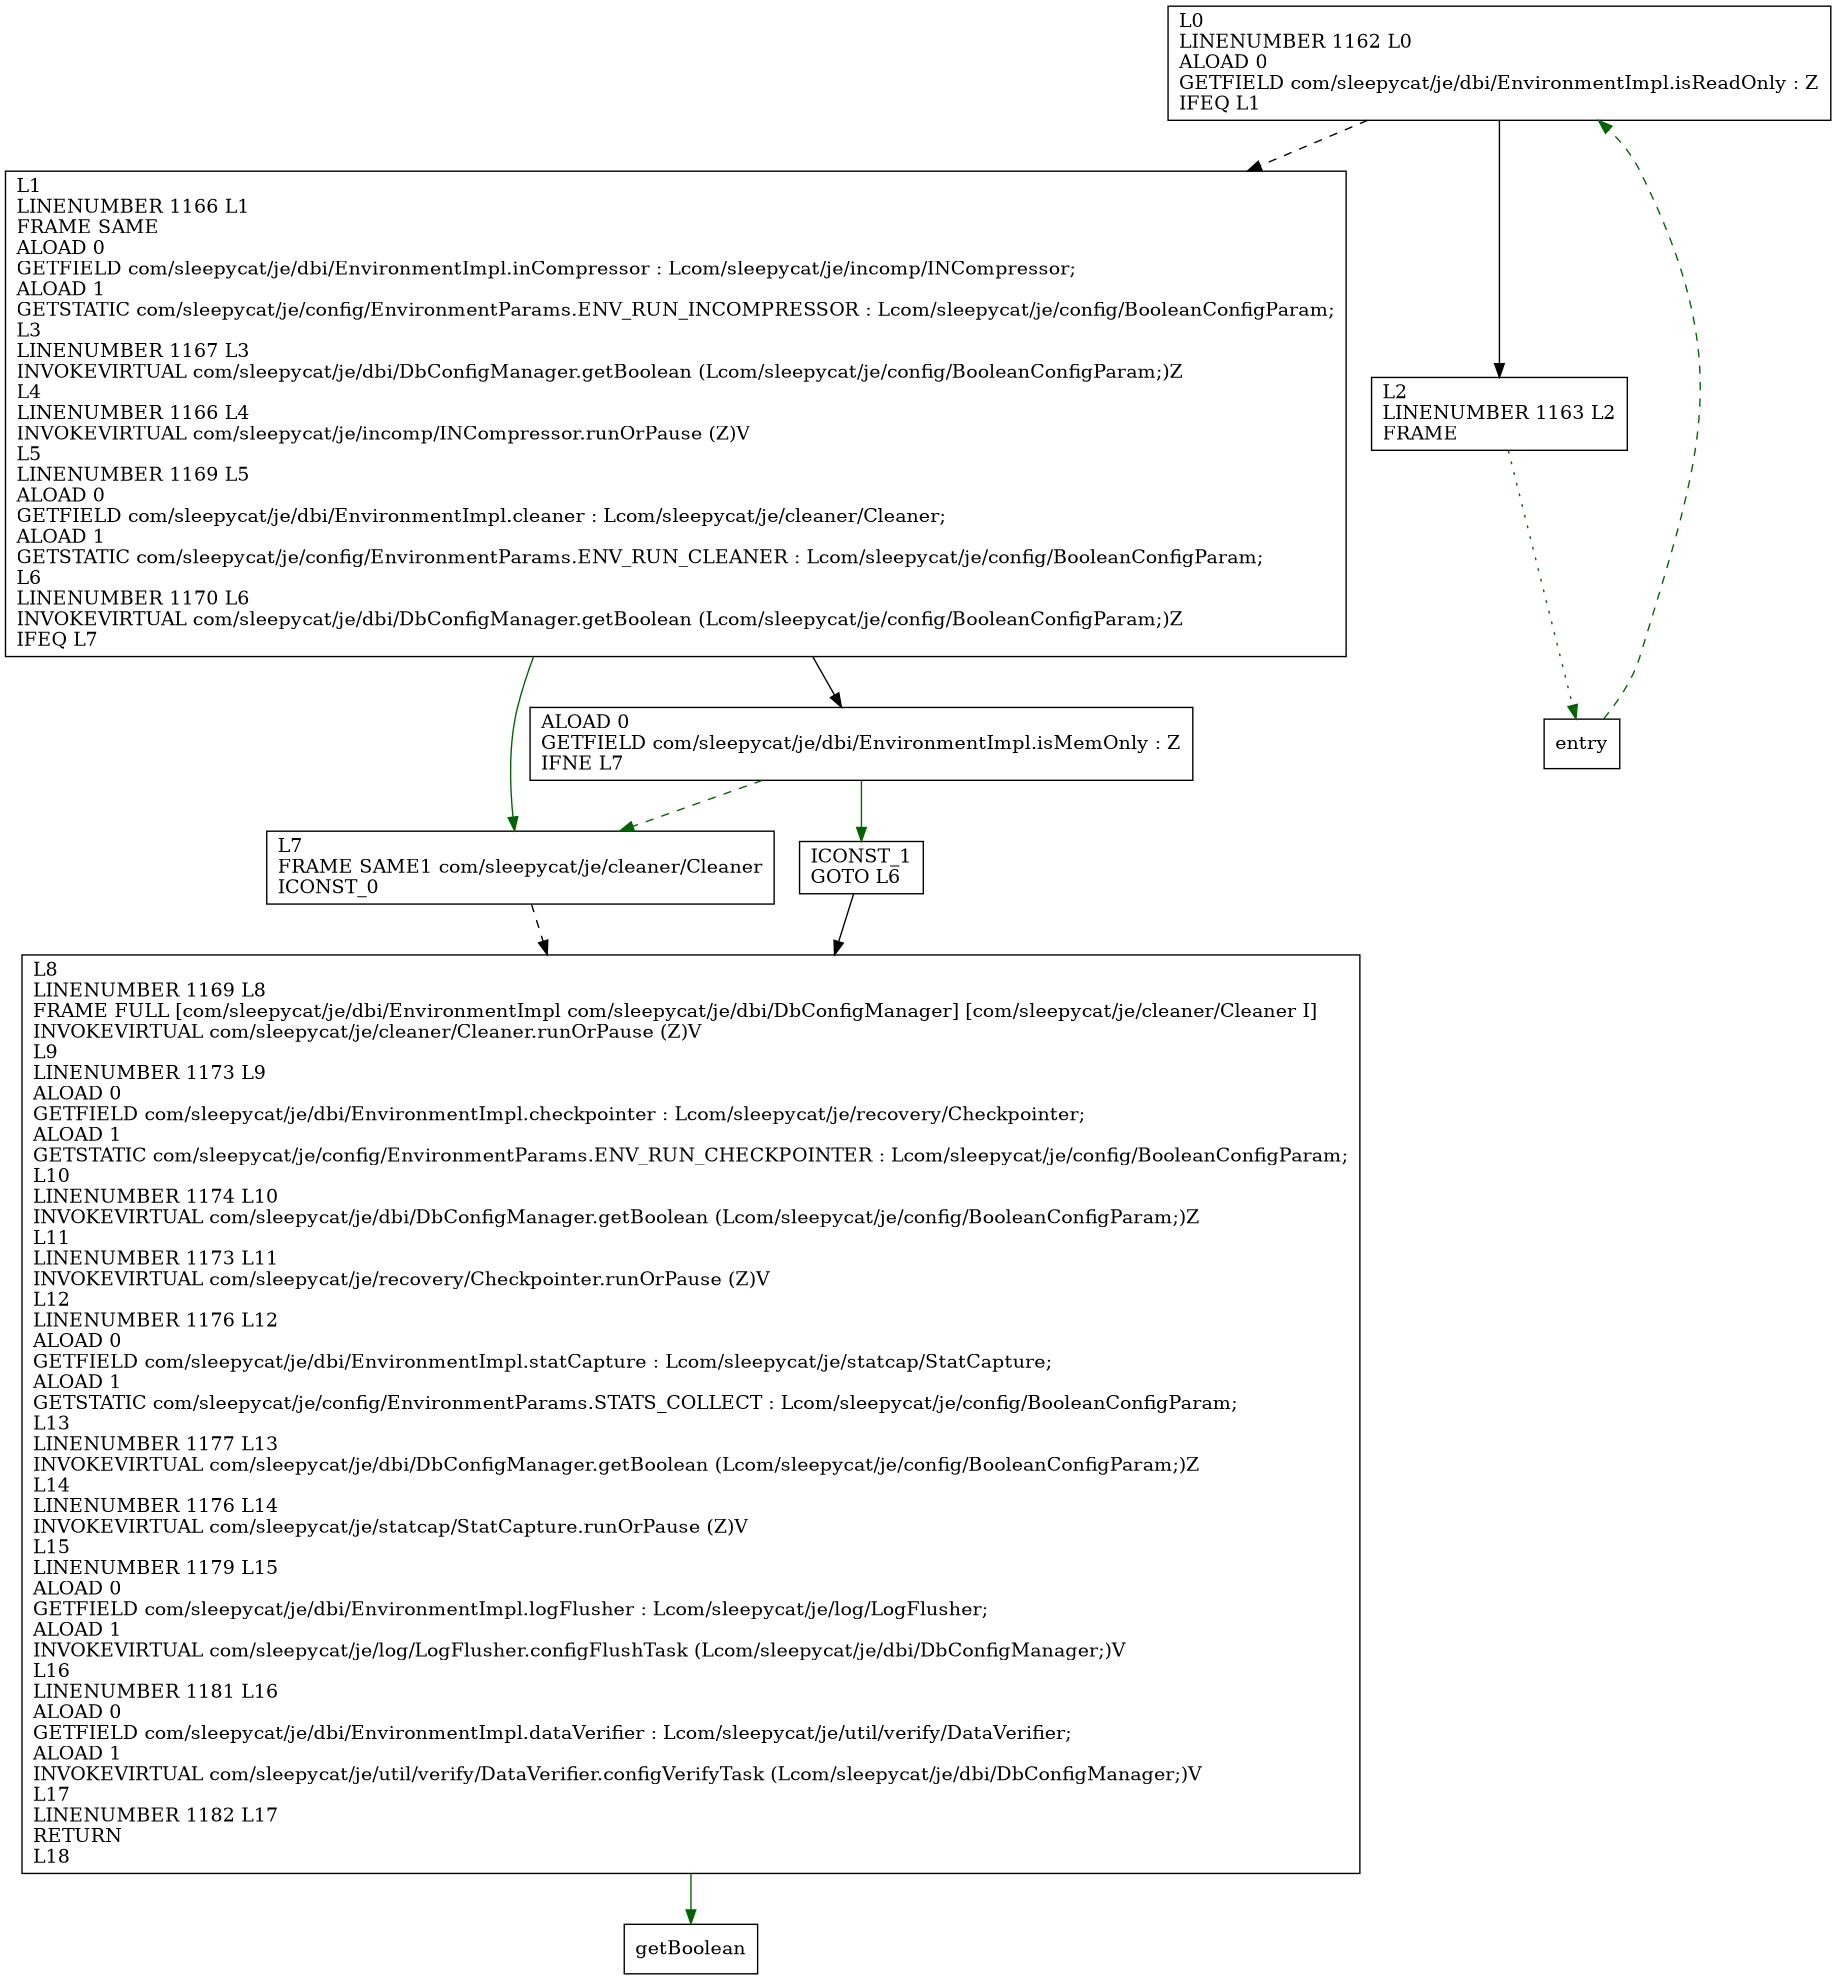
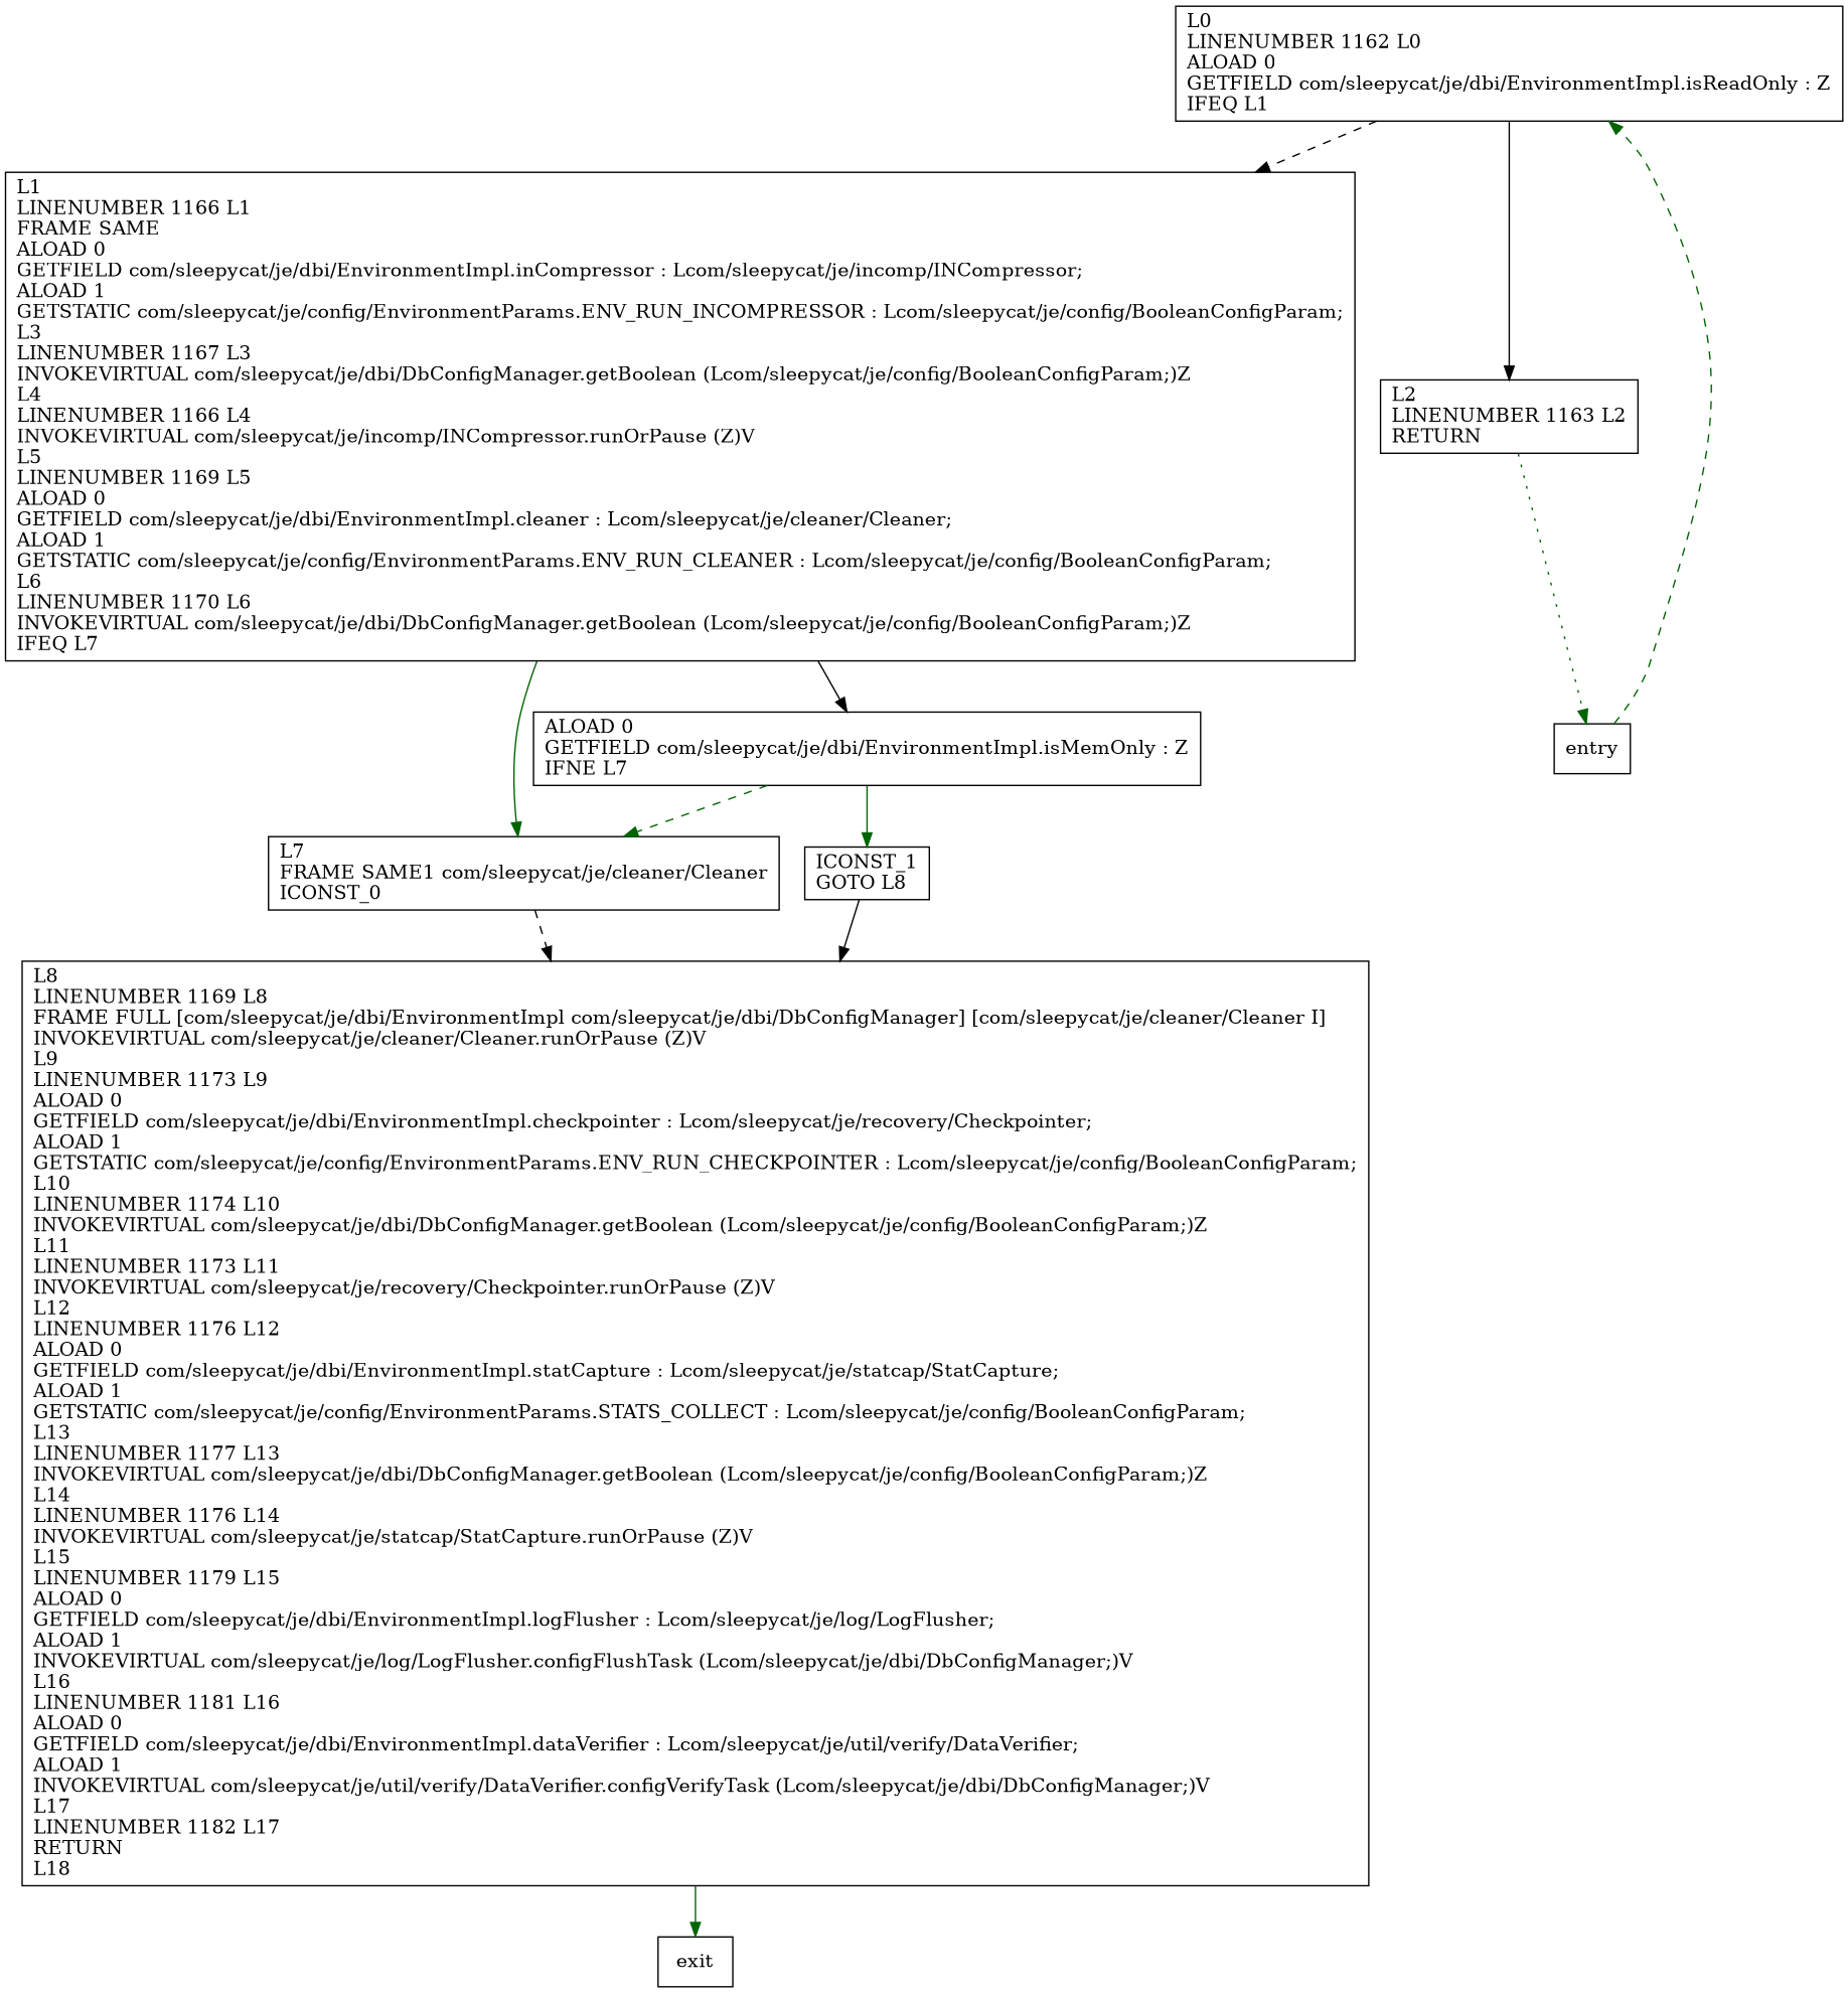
  digraph {
    node [shape=record]
    edge [color=darkgreen style=solid]
    n1 [label="L0\lLINENUMBER 1162 L0\lALOAD 0\lGETFIELD com/sleepycat/je/dbi/EnvironmentImpl.isReadOnly : Z\lIFEQ L1\l"]
    n2 [label="L1\lLINENUMBER 1166 L1\lFRAME SAME\lALOAD 0\lGETFIELD com/sleepycat/je/dbi/EnvironmentImpl.inCompressor : Lcom/sleepycat/je/incomp/INCompressor;\lALOAD 1\lGETSTATIC com/sleepycat/je/config/EnvironmentParams.ENV_RUN_INCOMPRESSOR : Lcom/sleepycat/je/config/BooleanConfigParam;\lL3\lLINENUMBER 1167 L3\lINVOKEVIRTUAL com/sleepycat/je/dbi/DbConfigManager.getBoolean (Lcom/sleepycat/je/config/BooleanConfigParam;)Z\lL4\lLINENUMBER 1166 L4\lINVOKEVIRTUAL com/sleepycat/je/incomp/INCompressor.runOrPause (Z)V\lL5\lLINENUMBER 1169 L5\lALOAD 0\lGETFIELD com/sleepycat/je/dbi/EnvironmentImpl.cleaner : Lcom/sleepycat/je/cleaner/Cleaner;\lALOAD 1\lGETSTATIC com/sleepycat/je/config/EnvironmentParams.ENV_RUN_CLEANER : Lcom/sleepycat/je/config/BooleanConfigParam;\lL6\lLINENUMBER 1170 L6\lINVOKEVIRTUAL com/sleepycat/je/dbi/DbConfigManager.getBoolean (Lcom/sleepycat/je/config/BooleanConfigParam;)Z\lIFEQ L7\l"]
-   n3 [label="L2\lLINENUMBER 1163 L2\lFRAME\l"]
+   n3 [label="L2\lLINENUMBER 1163 L2\lRETURN\l"]
    n4 [label="L7\lFRAME SAME1 com/sleepycat/je/cleaner/Cleaner\lICONST_0\l"]
    n5 [label="ALOAD 0\lGETFIELD com/sleepycat/je/dbi/EnvironmentImpl.isMemOnly : Z\lIFNE L7\l"]
    entry
    n7 [label="L8\lLINENUMBER 1169 L8\lFRAME FULL [com/sleepycat/je/dbi/EnvironmentImpl com/sleepycat/je/dbi/DbConfigManager] [com/sleepycat/je/cleaner/Cleaner I]\lINVOKEVIRTUAL com/sleepycat/je/cleaner/Cleaner.runOrPause (Z)V\lL9\lLINENUMBER 1173 L9\lALOAD 0\lGETFIELD com/sleepycat/je/dbi/EnvironmentImpl.checkpointer : Lcom/sleepycat/je/recovery/Checkpointer;\lALOAD 1\lGETSTATIC com/sleepycat/je/config/EnvironmentParams.ENV_RUN_CHECKPOINTER : Lcom/sleepycat/je/config/BooleanConfigParam;\lL10\lLINENUMBER 1174 L10\lINVOKEVIRTUAL com/sleepycat/je/dbi/DbConfigManager.getBoolean (Lcom/sleepycat/je/config/BooleanConfigParam;)Z\lL11\lLINENUMBER 1173 L11\lINVOKEVIRTUAL com/sleepycat/je/recovery/Checkpointer.runOrPause (Z)V\lL12\lLINENUMBER 1176 L12\lALOAD 0\lGETFIELD com/sleepycat/je/dbi/EnvironmentImpl.statCapture : Lcom/sleepycat/je/statcap/StatCapture;\lALOAD 1\lGETSTATIC com/sleepycat/je/config/EnvironmentParams.STATS_COLLECT : Lcom/sleepycat/je/config/BooleanConfigParam;\lL13\lLINENUMBER 1177 L13\lINVOKEVIRTUAL com/sleepycat/je/dbi/DbConfigManager.getBoolean (Lcom/sleepycat/je/config/BooleanConfigParam;)Z\lL14\lLINENUMBER 1176 L14\lINVOKEVIRTUAL com/sleepycat/je/statcap/StatCapture.runOrPause (Z)V\lL15\lLINENUMBER 1179 L15\lALOAD 0\lGETFIELD com/sleepycat/je/dbi/EnvironmentImpl.logFlusher : Lcom/sleepycat/je/log/LogFlusher;\lALOAD 1\lINVOKEVIRTUAL com/sleepycat/je/log/LogFlusher.configFlushTask (Lcom/sleepycat/je/dbi/DbConfigManager;)V\lL16\lLINENUMBER 1181 L16\lALOAD 0\lGETFIELD com/sleepycat/je/dbi/EnvironmentImpl.dataVerifier : Lcom/sleepycat/je/util/verify/DataVerifier;\lALOAD 1\lINVOKEVIRTUAL com/sleepycat/je/util/verify/DataVerifier.configVerifyTask (Lcom/sleepycat/je/dbi/DbConfigManager;)V\lL17\lLINENUMBER 1182 L17\lRETURN\lL18\l"]
-   exit [label=getBoolean]
-   n9 [label="ICONST_1\lGOTO L6\l"]
+   exit
+   n9 [label="ICONST_1\lGOTO L8\l"]
    n1 -> n2 [color=black style=dashed]
    n1 -> n3 [color=black]
    n2 -> n4
    n2 -> n5 [color=black]
    n3 -> entry [style=dotted]
    n4 -> n7 [color=black style=dashed]
    n5 -> n4 [style=dashed]
    n5 -> n9
    entry -> n1 [style=dashed]
    n7 -> exit
    n9 -> n7 [color=black]
  }
